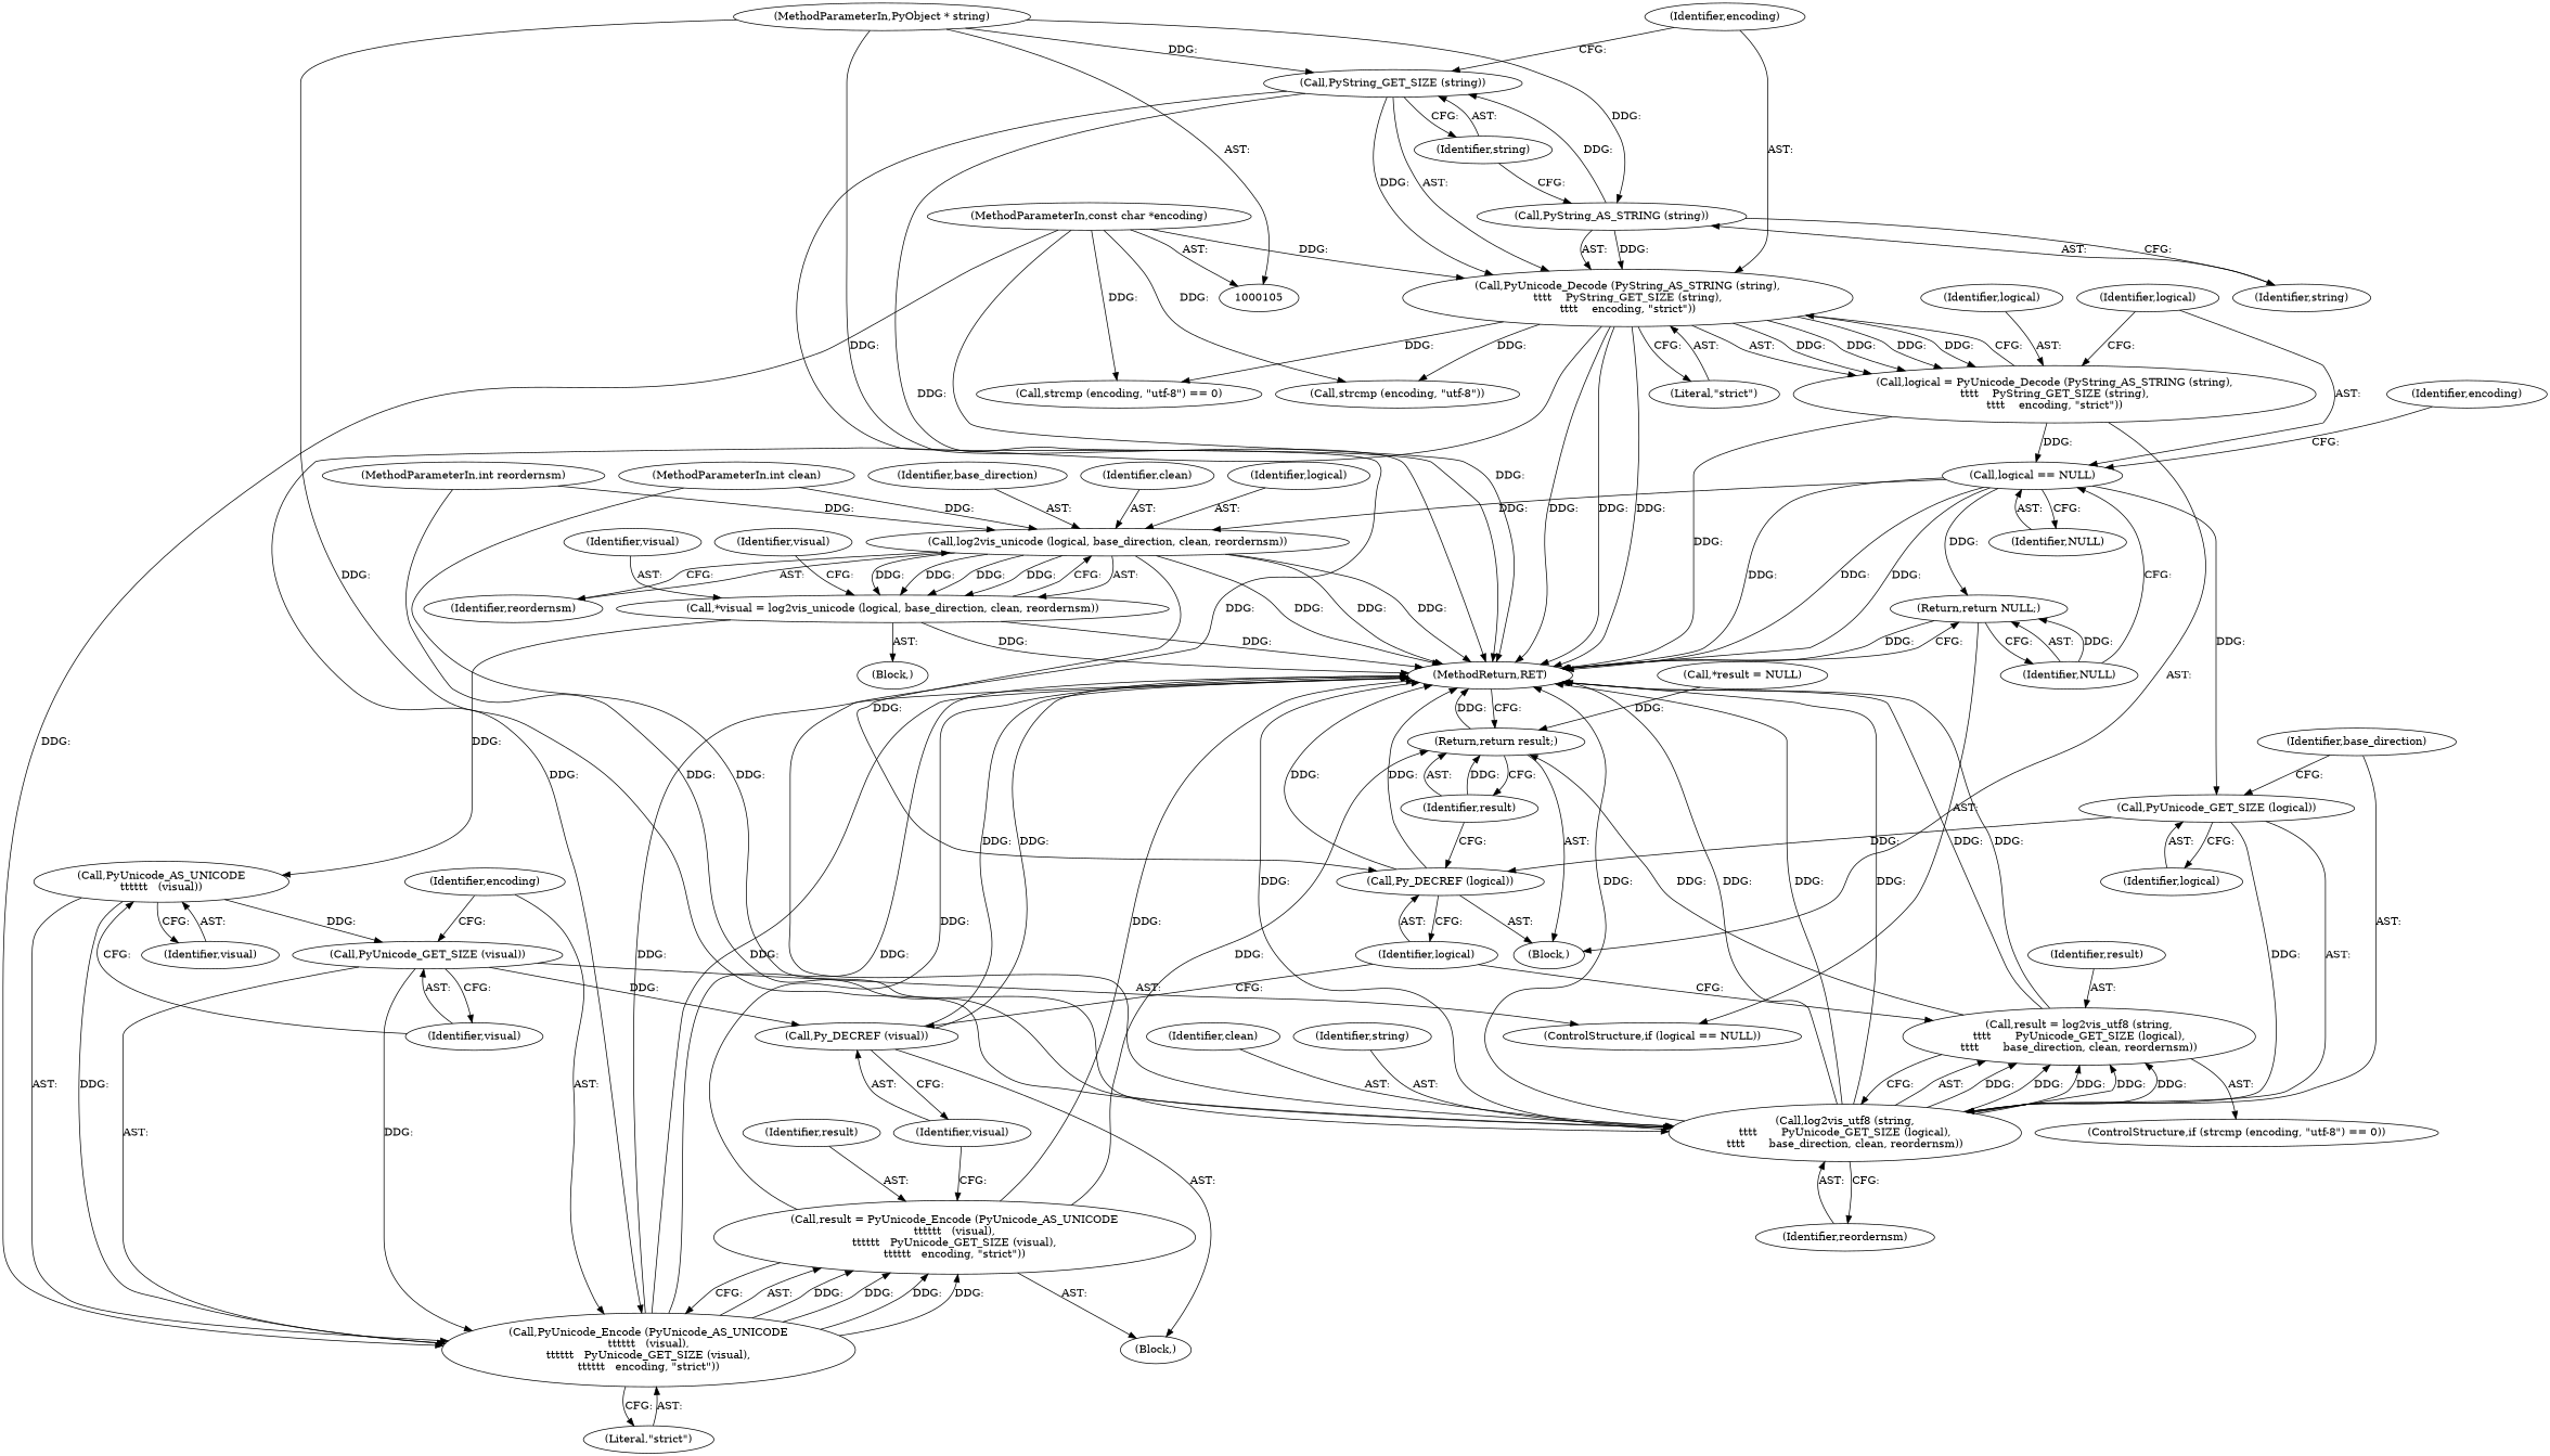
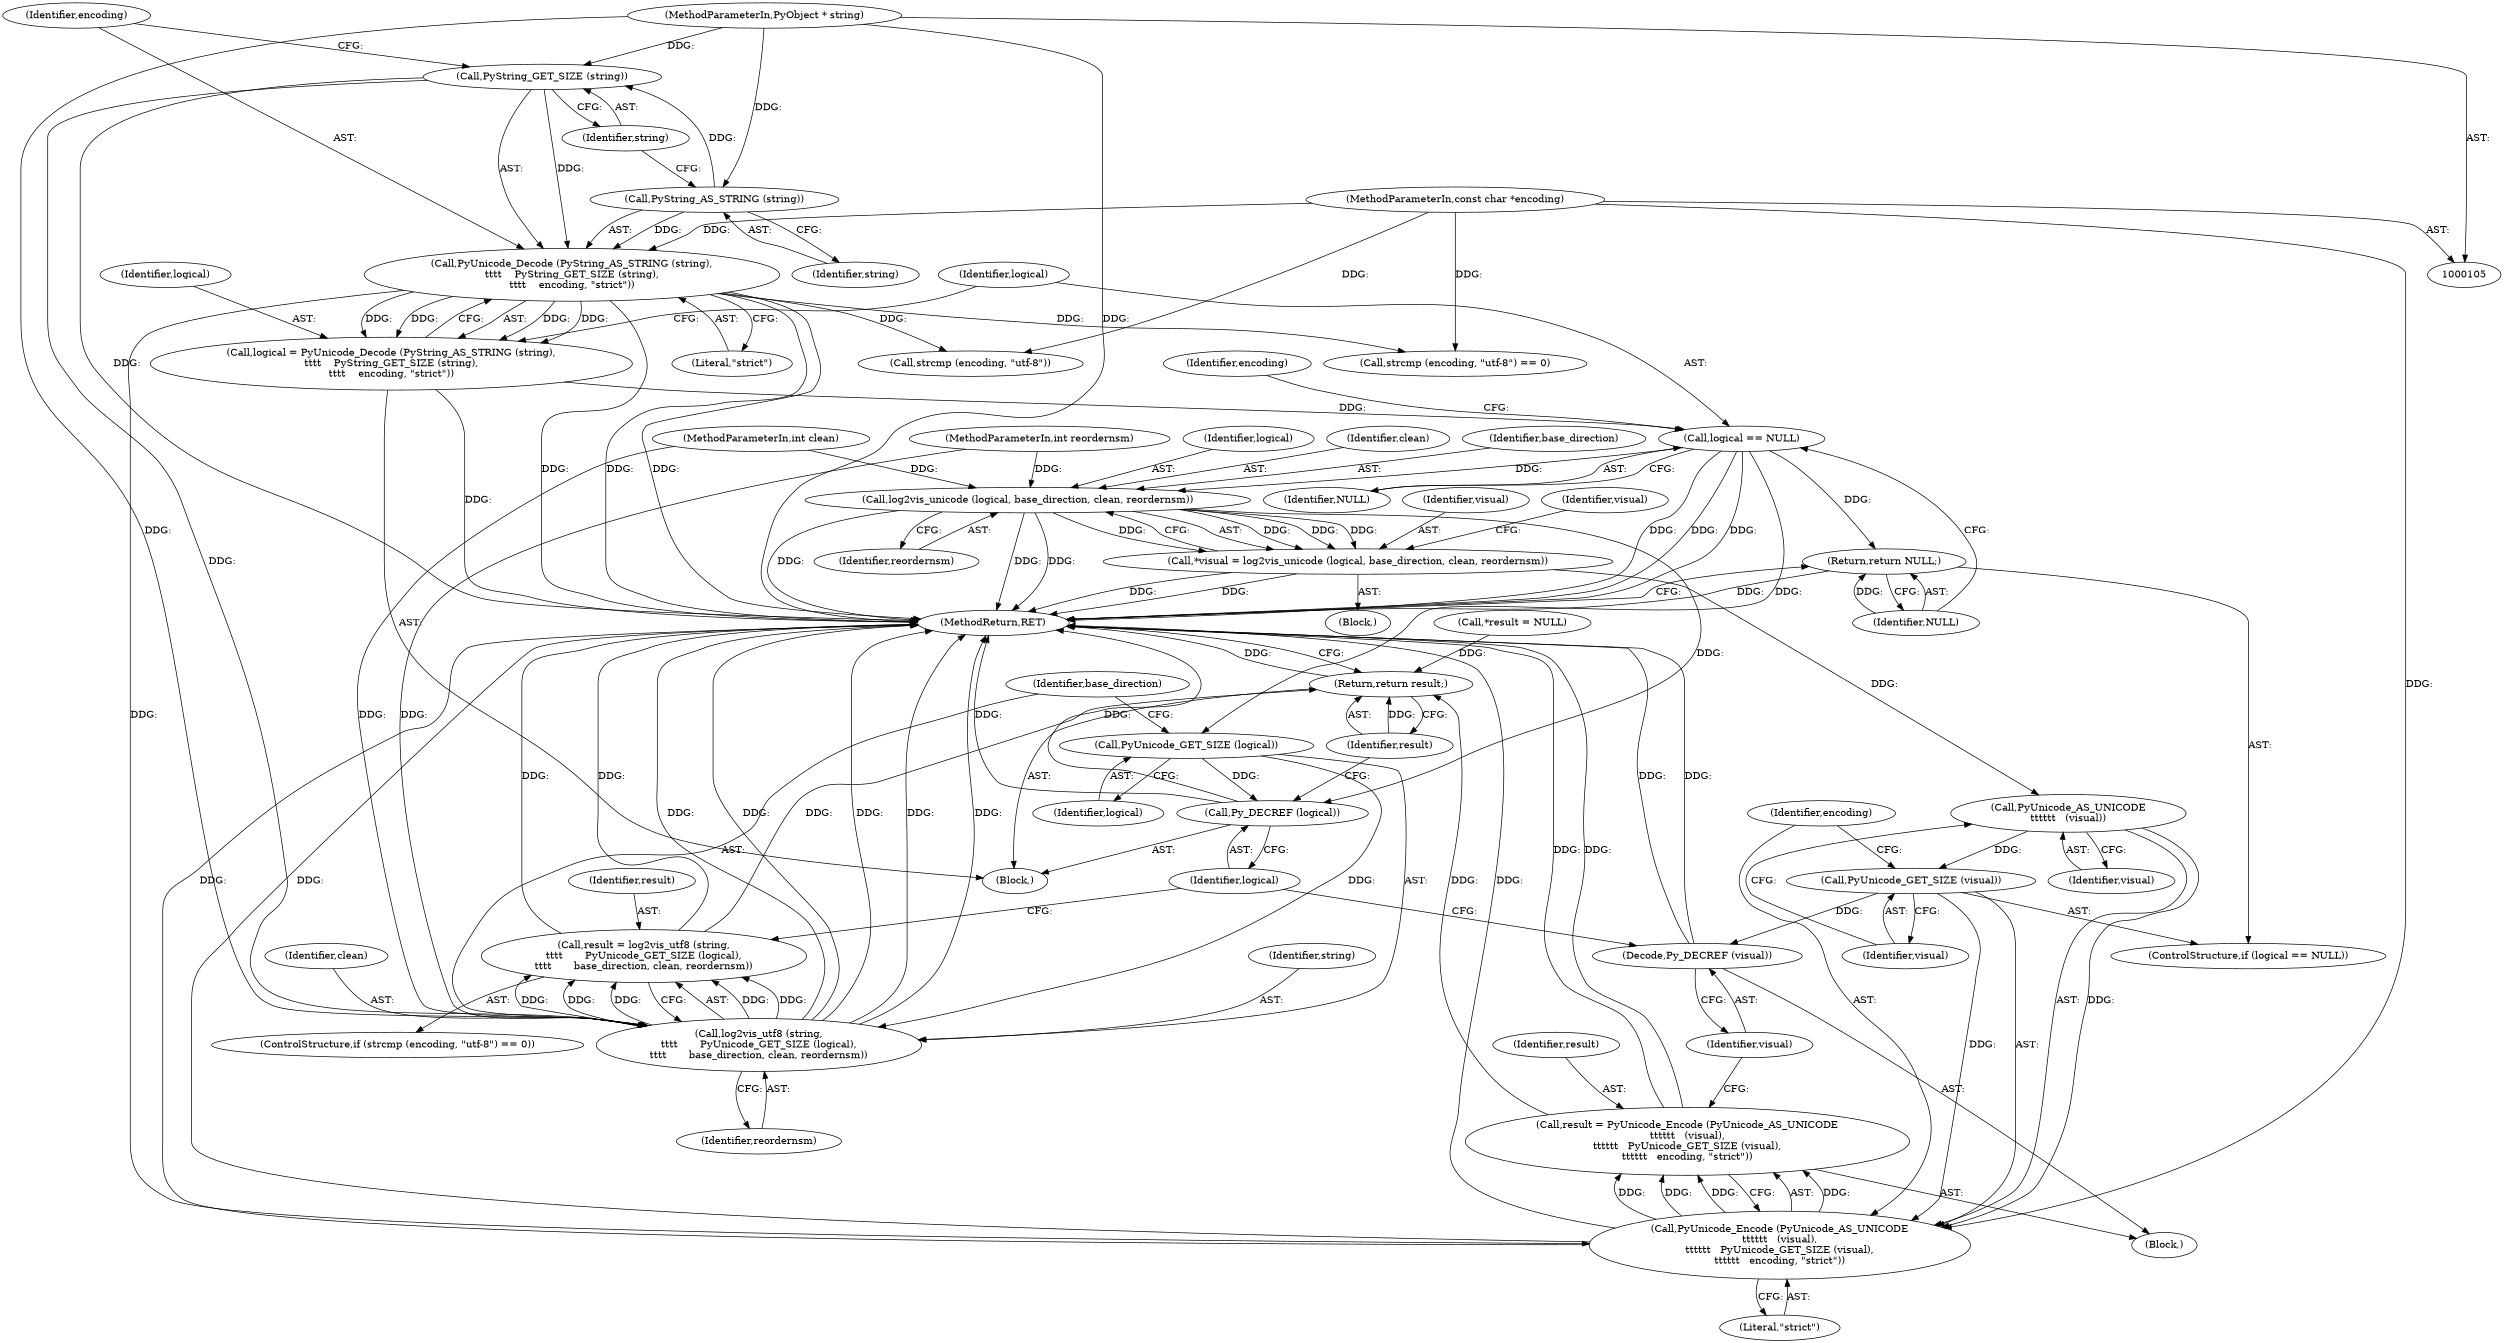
  digraph {
    n1 [label="(Call,logical == NULL)"]
    n2 [label="(Return,return NULL;)"]
    n3 [label="(Call,PyUnicode_GET_SIZE (logical))"]
    n4 [label="(Call,log2vis_unicode (logical, base_direction, clean, reordernsm))"]
    n5 [label="(Identifier,NULL)"]
    n6 [label="(MethodReturn,RET)"]
    n7 [label="(ControlStructure,if (logical == NULL))"]
    n8 [label="(Identifier,NULL)"]
    n9 [label="(Call,log2vis_utf8 (string,\n\t\t\t\t       PyUnicode_GET_SIZE (logical),\n\t\t\t\t       base_direction, clean, reordernsm))"]
    n10 [label="(Call,Py_DECREF (logical))"]
    n11 [label="(Identifier,logical)"]
    n12 [label="(Call,*visual = log2vis_unicode (logical, base_direction, clean, reordernsm))"]
    n13 [label="(Identifier,reordernsm)"]
    n14 [label="(Return,return result;)"]
    n15 [label="(Call,logical = PyUnicode_Decode (PyString_AS_STRING (string),\n\t\t\t\t    PyString_GET_SIZE (string),\n\t\t\t\t    encoding, \"strict\"))"]
    n16 [label="(Call,PyUnicode_Decode (PyString_AS_STRING (string),\n\t\t\t\t    PyString_GET_SIZE (string),\n\t\t\t\t    encoding, \"strict\"))"]
    n17 [label="(Block,)"]
    n18 [label="(Call,PyUnicode_Encode (PyUnicode_AS_UNICODE\n\t\t\t\t\t\t   (visual),\n\t\t\t\t\t\t   PyUnicode_GET_SIZE (visual),\n\t\t\t\t\t\t   encoding, \"strict\"))"]
    n19 [label="(Call,strcmp (encoding, \"utf-8\"))"]
    n20 [label="(Call,strcmp (encoding, \"utf-8\") == 0)"]
    n21 [label="(Literal,\"strict\")"]
    n22 [label="(Call,result = PyUnicode_Encode (PyUnicode_AS_UNICODE\n\t\t\t\t\t\t   (visual),\n\t\t\t\t\t\t   PyUnicode_GET_SIZE (visual),\n\t\t\t\t\t\t   encoding, \"strict\"))"]
    n23 [label="(Literal,\"strict\")"]
    n24 [label="(Call,PyString_AS_STRING (string))"]
    n25 [label="(Call,PyString_GET_SIZE (string))"]
    n26 [label="(Identifier,string)"]
    n27 [label="(Identifier,string)"]
    n28 [label="(MethodParameterIn,PyObject * string)"]
    1000105
    n30 [label="(Call,result = log2vis_utf8 (string,\n\t\t\t\t       PyUnicode_GET_SIZE (logical),\n\t\t\t\t       base_direction, clean, reordernsm))"]
    n31 [label="(Identifier,reordernsm)"]
    n32 [label="(MethodParameterIn,const char *encoding)"]
    n33 [label="(Identifier,logical)"]
    n34 [label="(ControlStructure,if (strcmp (encoding, \"utf-8\") == 0))"]
    n35 [label="(Identifier,result)"]
-   n36 [label="(Call,Py_DECREF (visual))"]
+   n36 [label="(Decode,Py_DECREF (visual))"]
    n37 [label="(Call,PyUnicode_AS_UNICODE\n\t\t\t\t\t\t   (visual))"]
    n38 [label="(Block,)"]
    n39 [label="(Call,PyUnicode_GET_SIZE (visual))"]
    n40 [label="(Identifier,visual)"]
    n41 [label="(Identifier,visual)"]
    n42 [label="(Block,)"]
    n43 [label="(Identifier,visual)"]
    n44 [label="(Identifier,encoding)"]
    n45 [label="(Identifier,visual)"]
    n46 [label="(Identifier,encoding)"]
    n47 [label="(Identifier,string)"]
    n48 [label="(Identifier,encoding)"]
    n49 [label="(MethodParameterIn,int reordernsm)"]
    n50 [label="(Identifier,logical)"]
    n51 [label="(Identifier,visual)"]
    n52 [label="(Identifier,clean)"]
    n53 [label="(Identifier,logical)"]
    n54 [label="(Identifier,result)"]
    n55 [label="(Identifier,result)"]
    n56 [label="(Identifier,base_direction)"]
    n57 [label="(Identifier,base_direction)"]
    n58 [label="(Identifier,clean)"]
    n59 [label="(MethodParameterIn,int clean)"]
    n60 [label="(Call,*result = NULL)"]
    n61 [label="(Identifier,logical)"]
    n1 -> n2 [label="DDG: "]
    n1 -> n3 [label="DDG: "]
    n1 -> n4 [label="DDG: "]
    n1 -> n5 [label="CFG: "]
    n1 -> n6 [label="DDG: "]
    n1 -> n6 [label="DDG: "]
    n1 -> n6 [label="DDG: "]
    n2 -> n6 [label="DDG: "]
    n2 -> n7 [label="AST: "]
    n2 -> n8 [label="CFG: "]
    n3 -> n9 [label="AST: "]
    n3 -> n9 [label="DDG: "]
    n3 -> n10 [label="DDG: "]
    n3 -> n11 [label="CFG: "]
    n4 -> n6 [label="DDG: "]
    n4 -> n6 [label="DDG: "]
    n4 -> n6 [label="DDG: "]
    n4 -> n10 [label="DDG: "]
    n4 -> n12 [label="AST: "]
    n4 -> n12 [label="DDG: "]
    n4 -> n12 [label="DDG: "]
    n4 -> n12 [label="DDG: "]
    n4 -> n12 [label="DDG: "]
    n4 -> n13 [label="CFG: "]
    n5 -> n1 [label="AST: "]
    n6 -> n2 [label="CFG: "]
    n6 -> n14 [label="CFG: "]
    n8 -> n1 [label="CFG: "]
    n8 -> n2 [label="AST: "]
    n8 -> n2 [label="DDG: "]
    n9 -> n6 [label="DDG: "]
    n9 -> n6 [label="DDG: "]
    n9 -> n6 [label="DDG: "]
    n9 -> n6 [label="DDG: "]
    n9 -> n6 [label="DDG: "]
    n9 -> n30 [label="AST: "]
    n9 -> n30 [label="DDG: "]
    n9 -> n30 [label="DDG: "]
    n9 -> n30 [label="DDG: "]
    n9 -> n30 [label="DDG: "]
    n9 -> n30 [label="DDG: "]
    n9 -> n31 [label="CFG: "]
    n10 -> n6 [label="DDG: "]
    n10 -> n6 [label="DDG: "]
    n10 -> n17 [label="AST: "]
    n10 -> n33 [label="CFG: "]
    n11 -> n3 [label="AST: "]
    n12 -> n4 [label="CFG: "]
    n12 -> n6 [label="DDG: "]
    n12 -> n6 [label="DDG: "]
    n12 -> n37 [label="DDG: "]
    n12 -> n38 [label="AST: "]
    n13 -> n4 [label="AST: "]
    n14 -> n6 [label="DDG: "]
    n14 -> n17 [label="AST: "]
    n14 -> n35 [label="CFG: "]
    n15 -> n1 [label="DDG: "]
    n15 -> n6 [label="DDG: "]
    n15 -> n16 [label="CFG: "]
    n15 -> n17 [label="AST: "]
    n16 -> n6 [label="DDG: "]
    n16 -> n6 [label="DDG: "]
    n16 -> n6 [label="DDG: "]
    n16 -> n15 [label="AST: "]
    n16 -> n15 [label="DDG: "]
    n16 -> n15 [label="DDG: "]
    n16 -> n15 [label="DDG: "]
    n16 -> n15 [label="DDG: "]
    n16 -> n18 [label="DDG: "]
    n16 -> n19 [label="DDG: "]
    n16 -> n20 [label="DDG: "]
    n16 -> n21 [label="CFG: "]
    n18 -> n6 [label="DDG: "]
    n18 -> n6 [label="DDG: "]
    n18 -> n6 [label="DDG: "]
    n18 -> n22 [label="AST: "]
    n18 -> n22 [label="DDG: "]
    n18 -> n22 [label="DDG: "]
    n18 -> n22 [label="DDG: "]
    n18 -> n22 [label="DDG: "]
    n18 -> n23 [label="CFG: "]
    n21 -> n16 [label="AST: "]
    n22 -> n6 [label="DDG: "]
    n22 -> n6 [label="DDG: "]
    n22 -> n14 [label="DDG: "]
    n22 -> n18 [label="CFG: "]
    n22 -> n42 [label="AST: "]
    n23 -> n18 [label="AST: "]
    n24 -> n16 [label="AST: "]
    n24 -> n16 [label="DDG: "]
    n24 -> n25 [label="DDG: "]
    n24 -> n26 [label="CFG: "]
    n25 -> n6 [label="DDG: "]
    n25 -> n9 [label="DDG: "]
    n25 -> n16 [label="AST: "]
    n25 -> n16 [label="DDG: "]
    n25 -> n27 [label="CFG: "]
    n26 -> n24 [label="AST: "]
    n27 -> n24 [label="CFG: "]
    n27 -> n25 [label="AST: "]
    n28 -> n6 [label="DDG: "]
    n28 -> n9 [label="DDG: "]
    n28 -> n24 [label="DDG: "]
    n28 -> n25 [label="DDG: "]
    n28 -> 1000105 [label="AST: "]
    n30 -> n6 [label="DDG: "]
    n30 -> n6 [label="DDG: "]
    n30 -> n9 [label="CFG: "]
    n30 -> n14 [label="DDG: "]
    n30 -> n34 [label="AST: "]
    n31 -> n9 [label="AST: "]
-   n32 -> n6 [label="DDG: "]
    n32 -> n16 [label="DDG: "]
    n32 -> n18 [label="DDG: "]
    n32 -> n19 [label="DDG: "]
    n32 -> n20 [label="DDG: "]
    n32 -> 1000105 [label="AST: "]
    n33 -> n10 [label="AST: "]
    n33 -> n30 [label="CFG: "]
    n33 -> n36 [label="CFG: "]
    n35 -> n10 [label="CFG: "]
    n35 -> n14 [label="AST: "]
    n35 -> n14 [label="DDG: "]
    n36 -> n6 [label="DDG: "]
    n36 -> n6 [label="DDG: "]
    n36 -> n42 [label="AST: "]
    n36 -> n43 [label="CFG: "]
    n37 -> n18 [label="AST: "]
    n37 -> n18 [label="DDG: "]
    n37 -> n39 [label="DDG: "]
    n37 -> n40 [label="CFG: "]
    n39 -> n7 [label="AST: "]
    n39 -> n18 [label="AST: "]
    n39 -> n18 [label="DDG: "]
    n39 -> n36 [label="DDG: "]
    n39 -> n41 [label="CFG: "]
    n40 -> n37 [label="AST: "]
    n41 -> n37 [label="CFG: "]
    n41 -> n39 [label="AST: "]
    n43 -> n22 [label="CFG: "]
    n43 -> n36 [label="AST: "]
    n44 -> n16 [label="AST: "]
    n44 -> n25 [label="CFG: "]
    n45 -> n12 [label="AST: "]
    n46 -> n18 [label="AST: "]
    n46 -> n39 [label="CFG: "]
    n47 -> n9 [label="AST: "]
    n48 -> n1 [label="CFG: "]
    n49 -> n4 [label="DDG: "]
    n49 -> n9 [label="DDG: "]
    n50 -> n1 [label="AST: "]
    n50 -> n15 [label="CFG: "]
    n51 -> n12 [label="CFG: "]
    n52 -> n4 [label="AST: "]
    n53 -> n15 [label="AST: "]
    n54 -> n22 [label="AST: "]
    n55 -> n30 [label="AST: "]
    n56 -> n4 [label="AST: "]
    n57 -> n3 [label="CFG: "]
    n57 -> n9 [label="AST: "]
    n58 -> n9 [label="AST: "]
    n59 -> n4 [label="DDG: "]
    n59 -> n9 [label="DDG: "]
    n60 -> n14 [label="DDG: "]
    n61 -> n4 [label="AST: "]
  }
